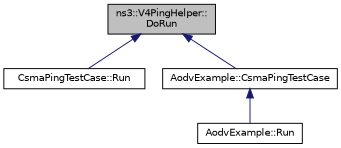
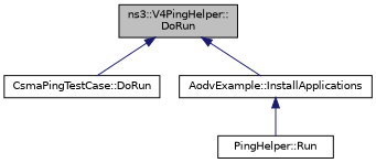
  digraph {
    rankdir=TB
    node [color=black fillcolor=white fontname=Helvetica fontsize=10 shape=record style=filled]
    edge [color=midnightblue dir=back fontname=Helvetica fontsize=10 labelfontname=Helvetica labelfontsize=10 style=solid]
    n1 [fillcolor=grey75 fontcolor=black height=0.2 label="ns3::V4PingHelper::\lDoRun" width=0.4]
-   n2 [height=0.2 label="CsmaPingTestCase::Run" width=0.4]
-   n3 [height=0.2 label="AodvExample::CsmaPingTestCase" width=0.4]
-   n4 [height=0.2 label="AodvExample::Run" width=0.4]
+   n2 [height=0.2 label="CsmaPingTestCase::DoRun" width=0.4]
+   n3 [height=0.2 label="AodvExample::InstallApplications" width=0.4]
+   n4 [height=0.2 label="PingHelper::Run" width=0.4]
    n1 -> n2
    n1 -> n3
    n3 -> n4
  }
